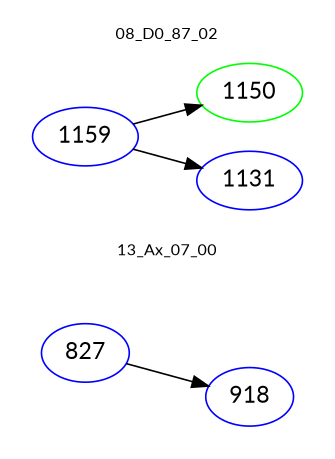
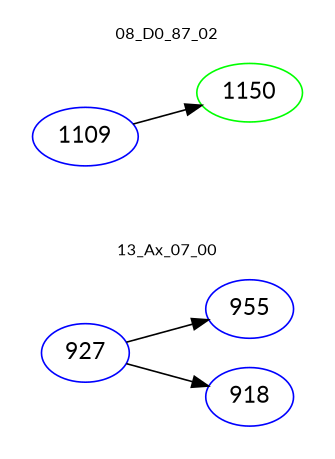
  digraph {
    fontname=Lato
    rankdir=LR
    node [color=blue fontname=Lato]
    edge [color=black fontname=Lato]
-   n1 [label=827]
+   n1 [label=927]
    n2 [label=918]
-   n4 [label=1159]
-   n5 [label=1131]
+   n3 [label=955]
+   n4 [label=1109]
    n6 [color=green label=1150]
    subgraph cluster_1 {
      color=white
      fontsize=10
      label="13_Ax_07_00"
      n1
      n2
+     n3
    }
    subgraph cluster_2 {
      color=white
      fontsize=10
      label="08_D0_87_02"
      n4
-     n5
      n6
    }
    n1 -> n2
-   n4 -> n5
+   n1 -> n3
    n4 -> n6
  }
